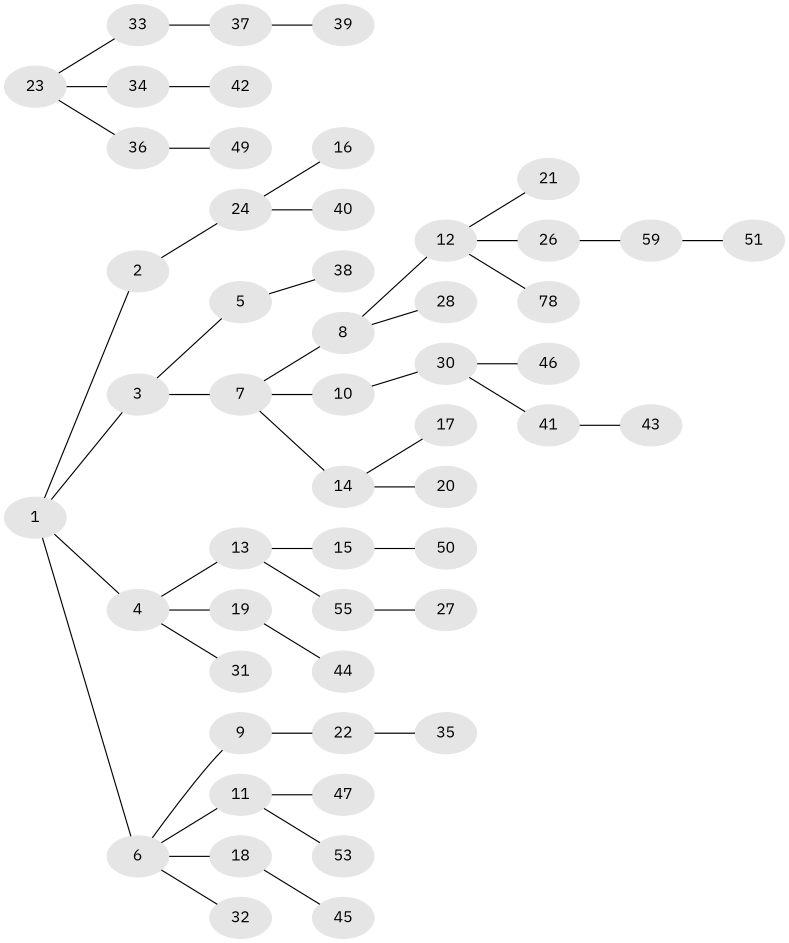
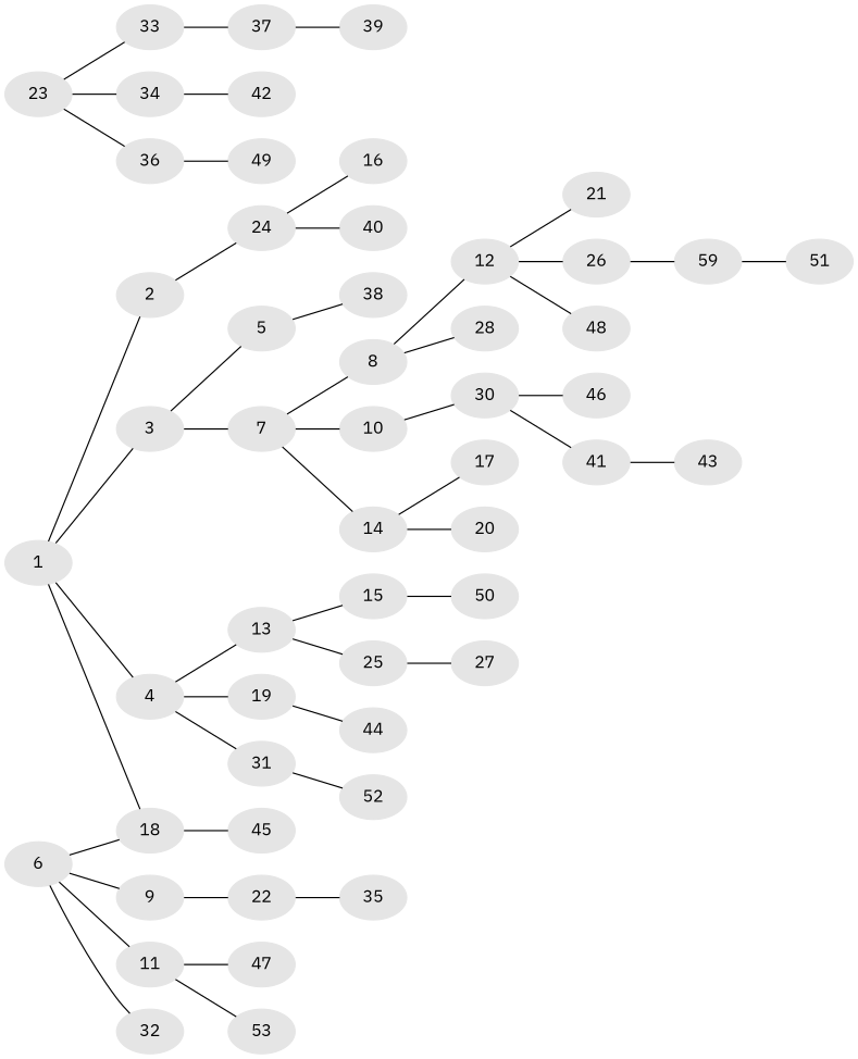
  graph {
    fontname="IBM Plex Sans"
    rankdir=LR
    node [color=gray90 fontname="IBM Plex Sans" style=filled]
    edge [fontname="IBM Plex Sans" weight=1.0]
    1
    2
    3
    4
    6
    24
    5
    7
    13
    19
    31
    9
    11
    18
    32
    16
    40
    38
    8
    10
    14
    15
-   25 [label=55]
+   25
    44
+   52
    22
    47
    53
    45
    12
    28
    30
    17
    20
    21
    26
-   48 [label=78]
+   48
    35
    46
    41
    23
    33
    34
    36
    n45 [label=59]
    50
    27
    37
    42
    49
    51
    43
    39
    1 -- 2
    1 -- 3
    1 -- 4
-   1 -- 6
+   1 -- 18
    2 -- 24
    3 -- 5
    3 -- 7
    4 -- 13
    4 -- 19 [weight=2.0]
    4 -- 31
    6 -- 9
    6 -- 11
    6 -- 18 [weight=3.0]
    6 -- 32
    24 -- 16
    24 -- 40
    5 -- 38
    7 -- 8
    7 -- 10
    7 -- 14
    13 -- 15
    13 -- 25
    19 -- 44
+   31 -- 52
    9 -- 22
    11 -- 47
    11 -- 53
    18 -- 45
    8 -- 12
    8 -- 28
    10 -- 30
    14 -- 17
    14 -- 20 [weight=3.0]
    15 -- 50
    25 -- 27
    22 -- 35
    12 -- 21
    12 -- 26
    12 -- 48
    30 -- 46
    30 -- 41
    26 -- n45
    41 -- 43
    23 -- 33
    23 -- 34
    23 -- 36
    33 -- 37
    34 -- 42
    36 -- 49
    n45 -- 51
    37 -- 39
  }
